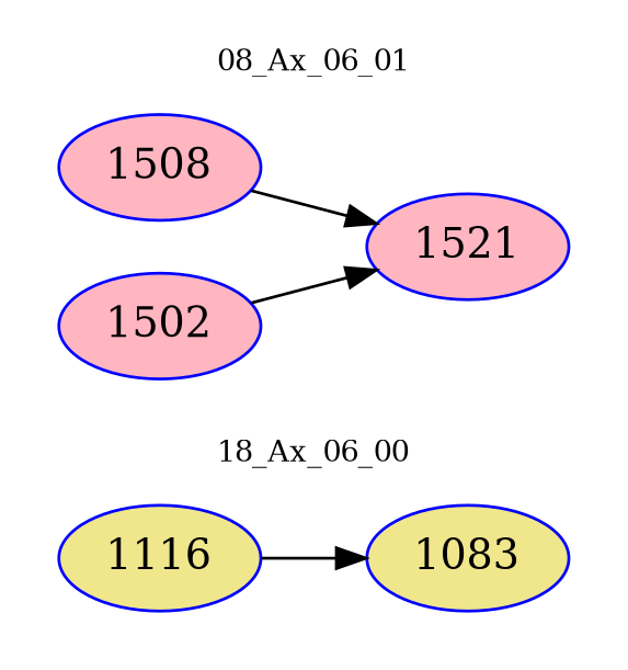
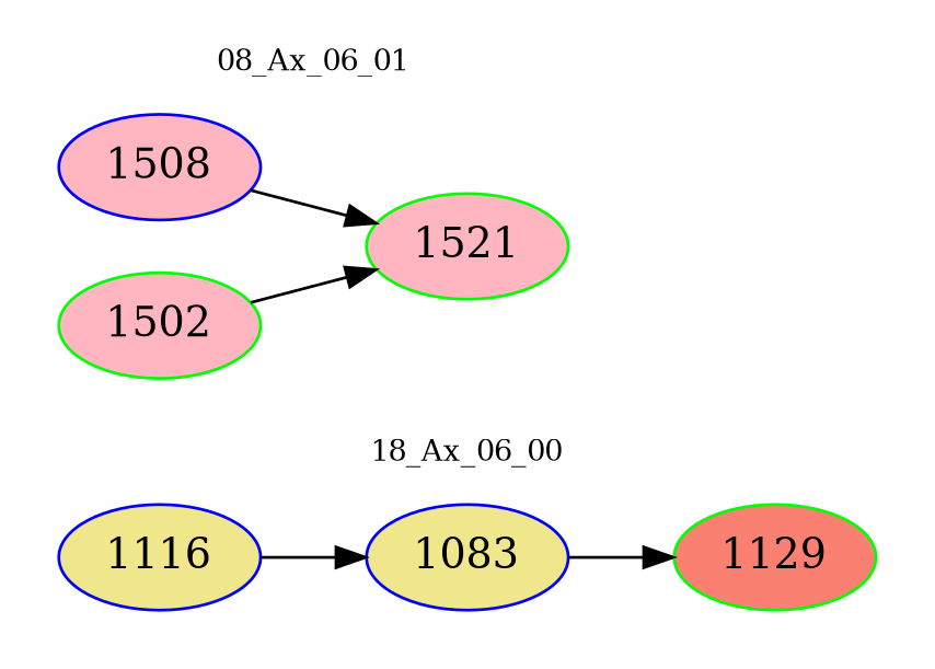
  digraph {
    rankdir=LR
    node [color=blue fillcolor=lightpink style=filled]
    edge [color=black]
    n1 [fillcolor=khaki label=1116]
    n2 [fillcolor=khaki label=1083]
+   n3 [color=green fillcolor=salmon label=1129]
    n4 [label=1508]
-   n5 [label=1502]
-   n6 [label=1521]
+   n5 [color=green label=1502]
+   n6 [color=green label=1521]
    subgraph cluster_1 {
      color=white
      fontsize=10
      label="18_Ax_06_00"
      n1
      n2
+     n3
    }
    subgraph cluster_2 {
      color=white
      fontsize=10
      label="08_Ax_06_01"
      n4
      n5
      n6
    }
    n1 -> n2
+   n2 -> n3
    n4 -> n6
    n5 -> n6
  }
